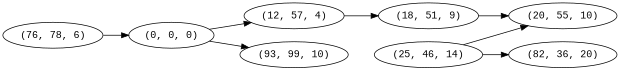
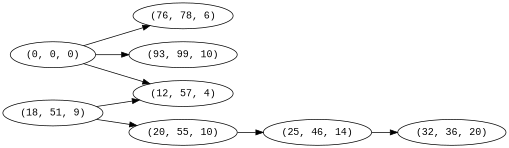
  digraph {
    fontname="Liberation Mono"
    rankdir=LR
    node [fontname="Liberation Mono"]
    edge [fontname="Liberation Mono"]
    "(0, 0, 0)"
    "(12, 57, 4)"
    "(76, 78, 6)"
    "(93, 99, 10)"
    "(18, 51, 9)"
    n6 [label="(20, 55, 10)"]
    "(25, 46, 14)"
-   "(32, 36, 20)" [label="(82, 36, 20)"]
+   "(32, 36, 20)"
    "(0, 0, 0)" -> "(12, 57, 4)"
-   "(76, 78, 6)" -> "(0, 0, 0)"
+   "(0, 0, 0)" -> "(76, 78, 6)"
    "(0, 0, 0)" -> "(93, 99, 10)"
-   "(12, 57, 4)" -> "(18, 51, 9)"
+   "(18, 51, 9)" -> "(12, 57, 4)"
    "(18, 51, 9)" -> n6
-   "(25, 46, 14)" -> n6
+   n6 -> "(25, 46, 14)"
    "(25, 46, 14)" -> "(32, 36, 20)"
  }
